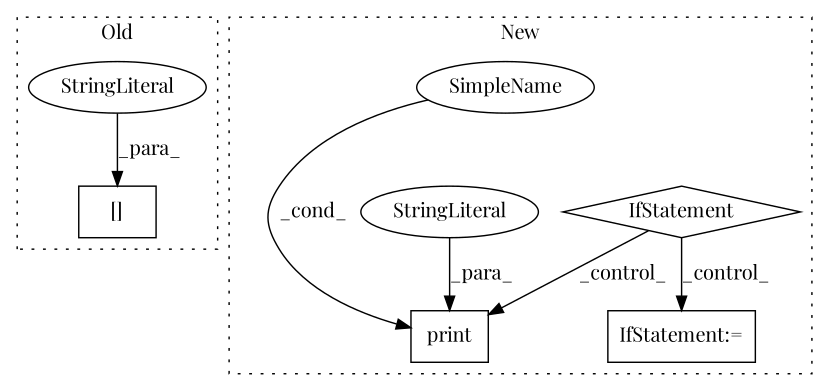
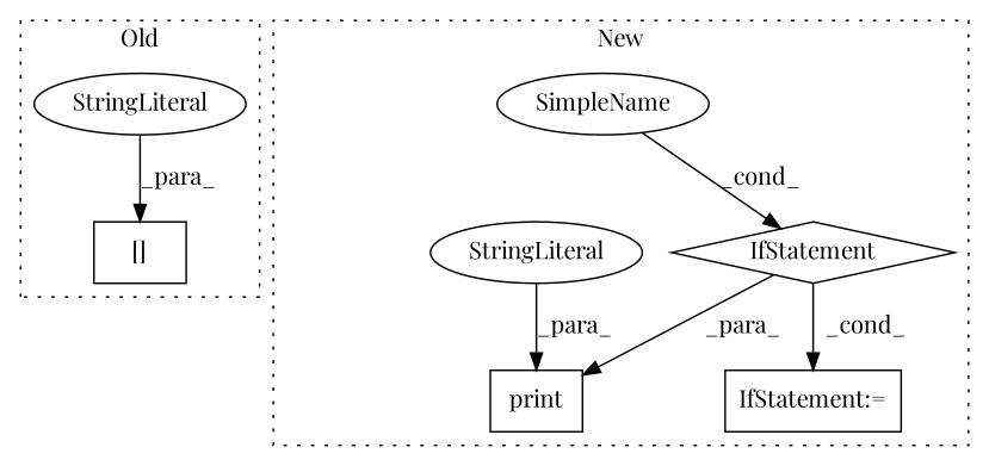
  digraph {
    fontname="Playfair Display"
    node [a=45 fontname="Playfair Display" shape=box]
    edge [fontname="Playfair Display"]
    n1 [a=2 l="9,1" label="[]" s="742,768"]
    n2 [l=17 label=StringLiteral s=751 shape=ellipse]
    n3 [a=32 l="6,1" label=print s="1191,1239"]
    n4 [l=42 label=StringLiteral s=1197 shape=ellipse]
    n5 [a=25 l="4,2" label=IfStatement s="898,955" shape=diamond]
    n6 [a=42 label=SimpleName shape=ellipse]
    n7 [a=7 l="61,2" label="IfStatement:=" s="1704,1795"]
    subgraph cluster_1 {
      label=Old
      style=dotted
      n1
      n2
    }
    subgraph cluster_2 {
      label=New
      style=dotted
      n3
      n4
      n5
      n6
      n7
    }
    n2 -> n1 [label=_para_]
    n4 -> n3 [label=_para_]
-   n5 -> n3 [label=_control_]
-   n5 -> n7 [label=_control_]
-   n6 -> n3 [label=_cond_]
+   n5 -> n3 [label=_para_]
+   n5 -> n7 [label=_cond_]
+   n6 -> n5 [label=_cond_]
  }
